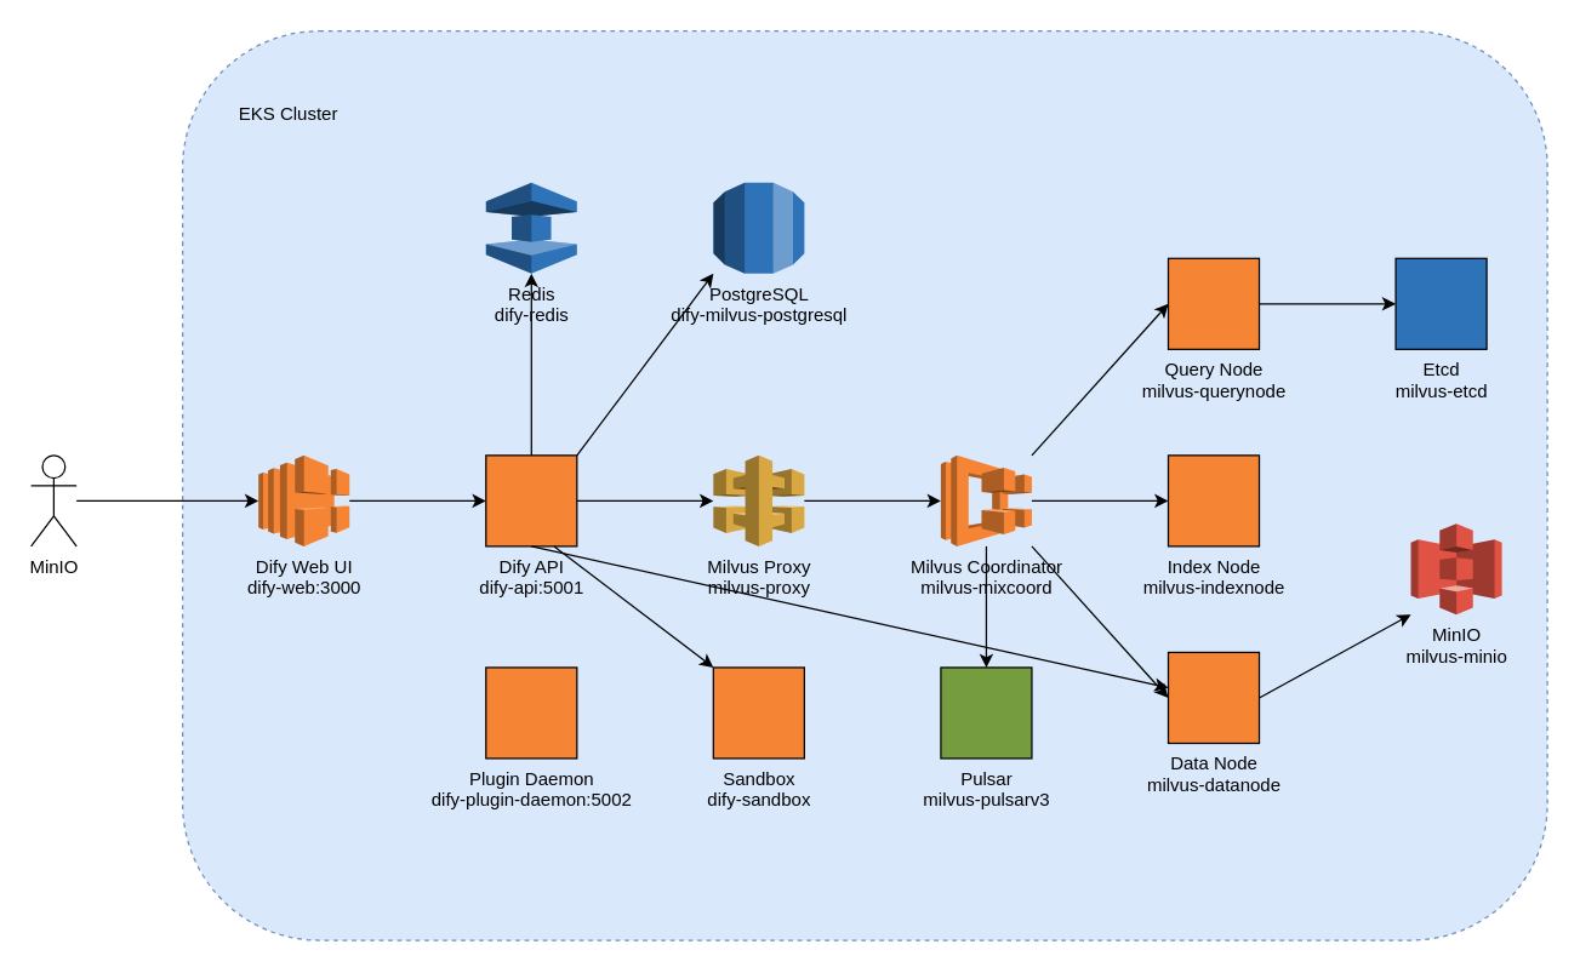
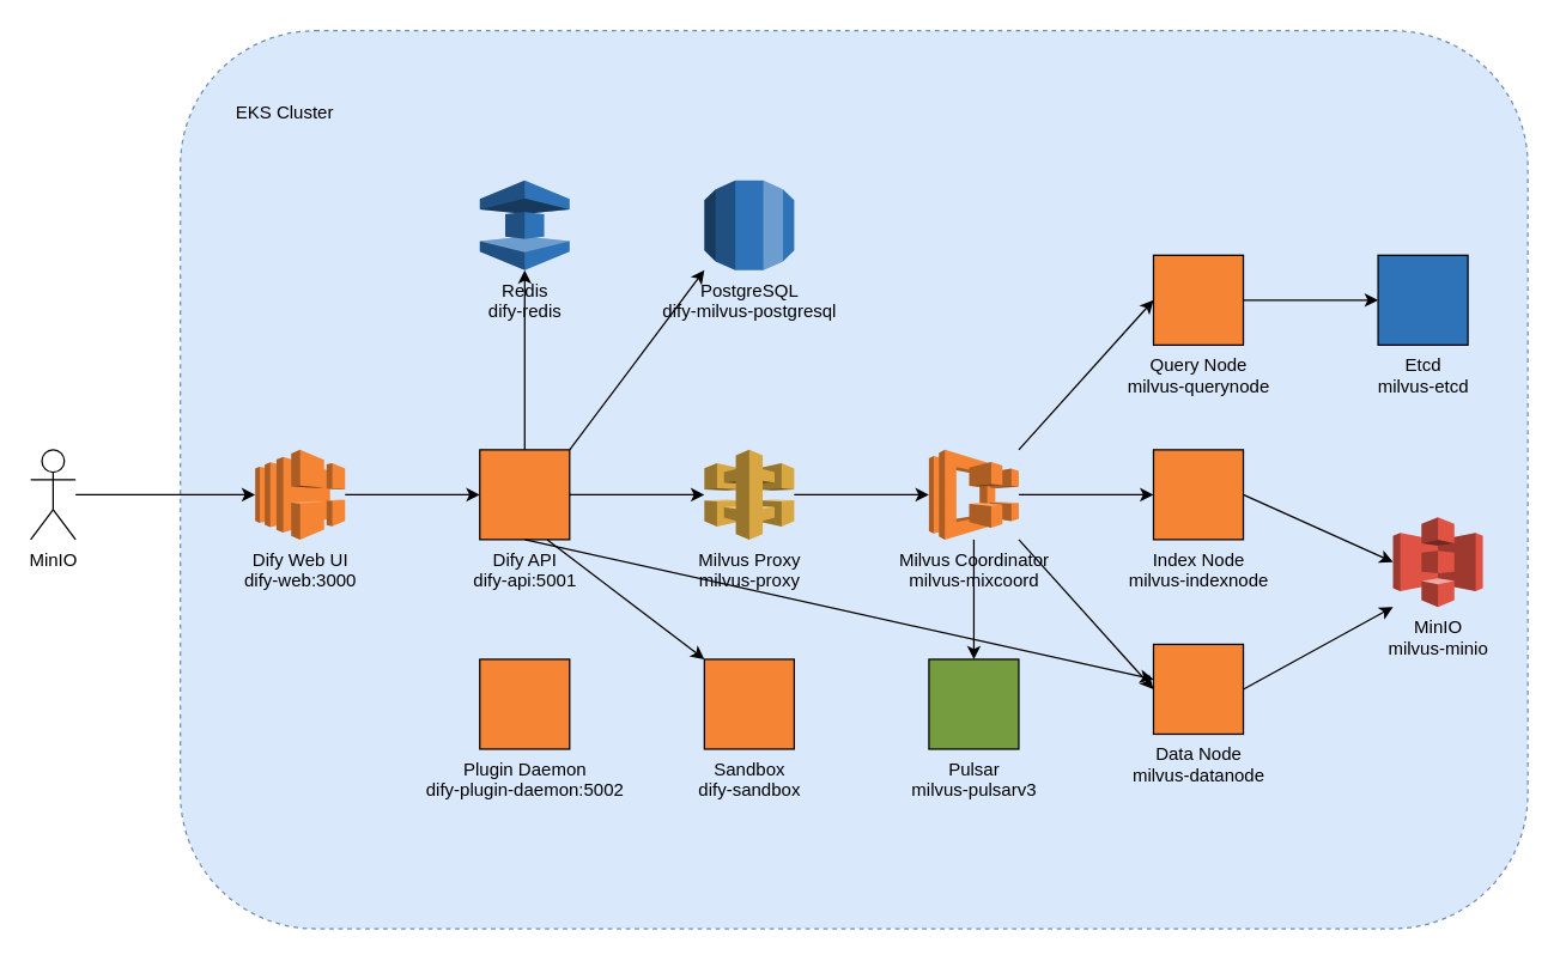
  <mxCell id="0" />
  <mxCell id="1" parent="0" />
  <mxCell id="2" value="MinIO" style="shape=umlActor;verticalLabelPosition=bottom;verticalAlign=top;html=1;outlineConnect=0;" parent="1" vertex="1"><mxGeometry x="20" y="300" width="30" height="60" as="geometry" /></mxCell>
  <mxCell id="3" value="" style="rounded=1;whiteSpace=wrap;html=1;fillColor=#dae8fc;strokeColor=#6c8ebf;dashed=1;" parent="1" vertex="1"><mxGeometry x="120" y="20" width="900" height="600" as="geometry" /></mxCell>
  <mxCell id="4" value="Dify Web UI&lt;br&gt;dify-web:3000" style="outlineConnect=0;dashed=0;verticalLabelPosition=bottom;verticalAlign=top;align=center;html=1;shape=mxgraph.aws3.elastic_load_balancing;fillColor=#F58534;gradientColor=none;" parent="1" vertex="1"><mxGeometry x="170" y="300" width="60" height="60" as="geometry" /></mxCell>
  <mxCell id="5" value="Dify API&lt;br&gt;dify-api:5001" style="outlineConnect=0;dashed=0;verticalLabelPosition=bottom;verticalAlign=top;align=center;html=1;shape=mxgraph.aws3.fargate;fillColor=#F58534;gradientColor=none;" parent="1" vertex="1"><mxGeometry x="320" y="300" width="60" height="60" as="geometry" /></mxCell>
  <mxCell id="6" value="Plugin Daemon&lt;br&gt;dify-plugin-daemon:5002" style="outlineConnect=0;dashed=0;verticalLabelPosition=bottom;verticalAlign=top;align=center;html=1;shape=mxgraph.aws3.fargate;fillColor=#F58534;gradientColor=none;" parent="1" vertex="1"><mxGeometry x="320" y="440" width="60" height="60" as="geometry" /></mxCell>
  <mxCell id="7" value="Milvus Proxy&lt;br&gt;milvus-proxy" style="outlineConnect=0;dashed=0;verticalLabelPosition=bottom;verticalAlign=top;align=center;html=1;shape=mxgraph.aws3.api_gateway;fillColor=#D9A741;gradientColor=none;" parent="1" vertex="1"><mxGeometry x="470" y="300" width="60" height="60" as="geometry" /></mxCell>
  <mxCell id="8" value="Milvus Coordinator&lt;br&gt;milvus-mixcoord" style="outlineConnect=0;dashed=0;verticalLabelPosition=bottom;verticalAlign=top;align=center;html=1;shape=mxgraph.aws3.ecs;fillColor=#F58534;gradientColor=none;" parent="1" vertex="1"><mxGeometry x="620" y="300" width="60" height="60" as="geometry" /></mxCell>
  <mxCell id="9" value="Query Node&lt;br&gt;milvus-querynode" style="outlineConnect=0;dashed=0;verticalLabelPosition=bottom;verticalAlign=top;align=center;html=1;shape=mxgraph.aws3.ec2_container_service;fillColor=#F58534;gradientColor=none;" parent="1" vertex="1"><mxGeometry x="770" y="170" width="60" height="60" as="geometry" /></mxCell>
  <mxCell id="10" value="Index Node&lt;br&gt;milvus-indexnode" style="outlineConnect=0;dashed=0;verticalLabelPosition=bottom;verticalAlign=top;align=center;html=1;shape=mxgraph.aws3.ec2_container_service;fillColor=#F58534;gradientColor=none;" parent="1" vertex="1"><mxGeometry x="770" y="300" width="60" height="60" as="geometry" /></mxCell>
  <mxCell id="11" value="Data Node&lt;br&gt;milvus-datanode" style="outlineConnect=0;dashed=0;verticalLabelPosition=bottom;verticalAlign=top;align=center;html=1;shape=mxgraph.aws3.ec2_container_service;fillColor=#F58534;gradientColor=none;" parent="1" vertex="1"><mxGeometry x="770" y="430" width="60" height="60" as="geometry" /></mxCell>
  <mxCell id="12" value="PostgreSQL&#10;dify-milvus-postgresql" style="outlineConnect=0;dashed=0;verticalLabelPosition=bottom;verticalAlign=top;align=center;html=1;shape=mxgraph.aws3.rds;fillColor=#2E73B8;gradientColor=none;" parent="1" vertex="1"><mxGeometry x="470" y="120" width="60" height="60" as="geometry" /></mxCell>
  <mxCell id="13" value="Redis&lt;br&gt;dify-redis" style="outlineConnect=0;dashed=0;verticalLabelPosition=bottom;verticalAlign=top;align=center;html=1;shape=mxgraph.aws3.elasticache;fillColor=#2E73B8;gradientColor=none;" parent="1" vertex="1"><mxGeometry x="320" y="120" width="60" height="60" as="geometry" /></mxCell>
  <mxCell id="14" value="Etcd&lt;br&gt;milvus-etcd" style="outlineConnect=0;dashed=0;verticalLabelPosition=bottom;verticalAlign=top;align=center;html=1;shape=mxgraph.aws3.dynamodb;fillColor=#2E73B8;gradientColor=none;" parent="1" vertex="1"><mxGeometry x="920" y="170" width="60" height="60" as="geometry" /></mxCell>
  <mxCell id="15" value="MinIO&lt;br&gt;milvus-minio" style="outlineConnect=0;dashed=0;verticalLabelPosition=bottom;verticalAlign=top;align=center;html=1;shape=mxgraph.aws3.s3;fillColor=#E05243;gradientColor=none;" parent="1" vertex="1"><mxGeometry x="930" y="345" width="60" height="60" as="geometry" /></mxCell>
  <mxCell id="16" value="Pulsar&lt;br&gt;milvus-pulsarv3" style="outlineConnect=0;dashed=0;verticalLabelPosition=bottom;verticalAlign=top;align=center;html=1;shape=mxgraph.aws3.msk;fillColor=#759C3E;gradientColor=none;" parent="1" vertex="1"><mxGeometry x="620" y="440" width="60" height="60" as="geometry" /></mxCell>
  <mxCell id="17" value="Sandbox&lt;br&gt;dify-sandbox" style="outlineConnect=0;dashed=0;verticalLabelPosition=bottom;verticalAlign=top;align=center;html=1;shape=mxgraph.aws3.fargate;fillColor=#F58534;gradientColor=none;" parent="1" vertex="1"><mxGeometry x="470" y="440" width="60" height="60" as="geometry" /></mxCell>
  <mxCell id="18" value="" style="endArrow=classic;html=1;rounded=0;exitX=1;exitY=0.5;exitDx=0;exitDy=0;entryX=0;entryY=0.5;entryDx=0;entryDy=0;" parent="1" source="2" target="4" edge="1"><mxGeometry width="50" height="50" relative="1" as="geometry"><mxPoint x="490" y="330" as="sourcePoint" /><mxPoint x="540" y="280" as="targetPoint" /></mxGeometry></mxCell>
  <mxCell id="19" value="" style="endArrow=classic;html=1;rounded=0;exitX=1;exitY=0.5;exitDx=0;exitDy=0;entryX=0;entryY=0.5;entryDx=0;entryDy=0;" parent="1" source="4" target="5" edge="1"><mxGeometry width="50" height="50" relative="1" as="geometry"><mxPoint x="490" y="330" as="sourcePoint" /><mxPoint x="540" y="280" as="targetPoint" /></mxGeometry></mxCell>
  <mxCell id="20" value="" style="endArrow=classic;html=1;rounded=0;exitX=0.5;exitY=1;exitDx=0;exitDy=0;" parent="1" source="5" target="11" edge="1"><mxGeometry width="50" height="50" relative="1" as="geometry"><mxPoint x="490" y="330" as="sourcePoint" /><mxPoint x="540" y="280" as="targetPoint" /></mxGeometry></mxCell>
  <mxCell id="21" value="" style="endArrow=classic;html=1;rounded=0;exitX=1;exitY=0.5;exitDx=0;exitDy=0;entryX=0;entryY=0.5;entryDx=0;entryDy=0;" parent="1" source="5" target="7" edge="1"><mxGeometry width="50" height="50" relative="1" as="geometry"><mxPoint x="490" y="330" as="sourcePoint" /><mxPoint x="540" y="280" as="targetPoint" /></mxGeometry></mxCell>
  <mxCell id="22" value="" style="endArrow=classic;html=1;rounded=0;exitX=0.5;exitY=0;exitDx=0;exitDy=0;entryX=0.5;entryY=1;entryDx=0;entryDy=0;" parent="1" source="5" target="13" edge="1"><mxGeometry width="50" height="50" relative="1" as="geometry"><mxPoint x="490" y="330" as="sourcePoint" /><mxPoint x="540" y="280" as="targetPoint" /></mxGeometry></mxCell>
  <mxCell id="23" value="" style="endArrow=classic;html=1;rounded=0;exitX=1;exitY=0;exitDx=0;exitDy=0;entryX=0;entryY=1;entryDx=0;entryDy=0;" parent="1" source="5" target="12" edge="1"><mxGeometry width="50" height="50" relative="1" as="geometry"><mxPoint x="490" y="330" as="sourcePoint" /><mxPoint x="540" y="280" as="targetPoint" /></mxGeometry></mxCell>
  <mxCell id="24" value="" style="endArrow=classic;html=1;rounded=0;exitX=1;exitY=0.5;exitDx=0;exitDy=0;entryX=0;entryY=0.5;entryDx=0;entryDy=0;" parent="1" source="7" target="8" edge="1"><mxGeometry width="50" height="50" relative="1" as="geometry"><mxPoint x="490" y="330" as="sourcePoint" /><mxPoint x="540" y="280" as="targetPoint" /></mxGeometry></mxCell>
  <mxCell id="25" value="" style="endArrow=classic;html=1;rounded=0;exitX=1;exitY=0;exitDx=0;exitDy=0;entryX=0;entryY=0.5;entryDx=0;entryDy=0;" parent="1" source="8" target="9" edge="1"><mxGeometry width="50" height="50" relative="1" as="geometry"><mxPoint x="490" y="330" as="sourcePoint" /><mxPoint x="540" y="280" as="targetPoint" /></mxGeometry></mxCell>
  <mxCell id="26" value="" style="endArrow=classic;html=1;rounded=0;exitX=1;exitY=0.5;exitDx=0;exitDy=0;entryX=0;entryY=0.5;entryDx=0;entryDy=0;" parent="1" source="8" target="10" edge="1"><mxGeometry width="50" height="50" relative="1" as="geometry"><mxPoint x="490" y="330" as="sourcePoint" /><mxPoint x="540" y="280" as="targetPoint" /></mxGeometry></mxCell>
  <mxCell id="27" value="" style="endArrow=classic;html=1;rounded=0;exitX=1;exitY=1;exitDx=0;exitDy=0;entryX=0;entryY=0.5;entryDx=0;entryDy=0;" parent="1" source="8" target="11" edge="1"><mxGeometry width="50" height="50" relative="1" as="geometry"><mxPoint x="490" y="330" as="sourcePoint" /><mxPoint x="540" y="280" as="targetPoint" /></mxGeometry></mxCell>
  <mxCell id="28" value="" style="endArrow=classic;html=1;rounded=0;exitX=1;exitY=0.5;exitDx=0;exitDy=0;entryX=0;entryY=0.5;entryDx=0;entryDy=0;" parent="1" source="9" target="14" edge="1"><mxGeometry width="50" height="50" relative="1" as="geometry"><mxPoint x="490" y="330" as="sourcePoint" /><mxPoint x="540" y="280" as="targetPoint" /></mxGeometry></mxCell>
+ <mxCell id="29" value="" style="endArrow=classic;html=1;rounded=0;exitX=1;exitY=0.5;exitDx=0;exitDy=0;entryX=0;entryY=0.5;entryDx=0;entryDy=0;" parent="1" source="10" target="15" edge="1"><mxGeometry width="50" height="50" relative="1" as="geometry"><mxPoint x="490" y="330" as="sourcePoint" /><mxPoint x="540" y="280" as="targetPoint" /></mxGeometry></mxCell>
  <mxCell id="30" value="" style="endArrow=classic;html=1;rounded=0;exitX=1;exitY=0.5;exitDx=0;exitDy=0;entryX=0;entryY=1;entryDx=0;entryDy=0;" parent="1" source="11" target="15" edge="1"><mxGeometry width="50" height="50" relative="1" as="geometry"><mxPoint x="490" y="330" as="sourcePoint" /><mxPoint x="540" y="280" as="targetPoint" /></mxGeometry></mxCell>
  <mxCell id="31" value="" style="endArrow=classic;html=1;rounded=0;exitX=0.5;exitY=1;exitDx=0;exitDy=0;entryX=0.5;entryY=0;entryDx=0;entryDy=0;" parent="1" source="8" target="16" edge="1"><mxGeometry width="50" height="50" relative="1" as="geometry"><mxPoint x="490" y="330" as="sourcePoint" /><mxPoint x="540" y="280" as="targetPoint" /></mxGeometry></mxCell>
  <mxCell id="32" value="" style="endArrow=classic;html=1;rounded=0;exitX=0.75;exitY=1;exitDx=0;exitDy=0;entryX=0;entryY=0;entryDx=0;entryDy=0;" parent="1" source="5" target="17" edge="1"><mxGeometry width="50" height="50" relative="1" as="geometry"><mxPoint x="490" y="330" as="sourcePoint" /><mxPoint x="540" y="280" as="targetPoint" /></mxGeometry></mxCell>
  <mxCell id="33" value="EKS Cluster" style="text;html=1;align=center;verticalAlign=middle;whiteSpace=wrap;rounded=0;" parent="1" vertex="1"><mxGeometry x="120" y="30" width="140" height="90" as="geometry" /></mxCell>
